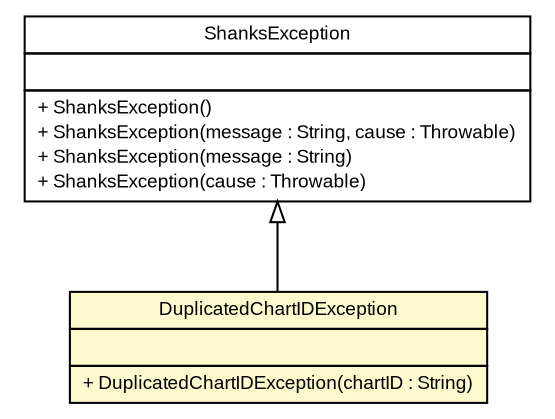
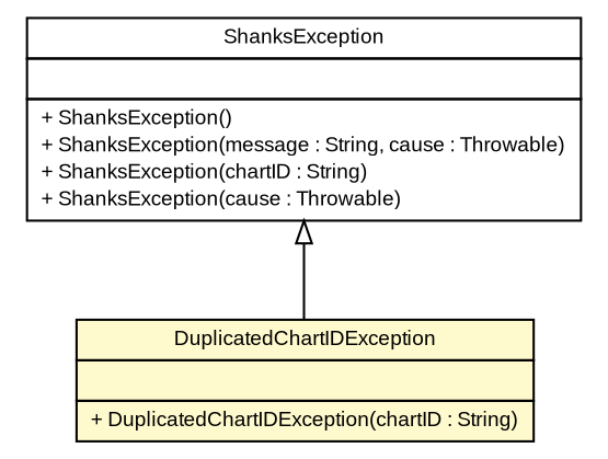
  digraph {
    nodesep=0.25
    ranksep=0.5
    node [fontcolor=black fontname=arial fontsize=9.0 shape=plaintext]
-   n1 [label=<<table title="es.upm.dit.gsi.shanks.exception.ShanksException" border="0" cellborder="1" cellspacing="0" cellpadding="2" port="p" href="../../../../exception/ShanksException.html"> 		<tr><td><table border="0" cellspacing="0" cellpadding="1"> <tr><td align="center" balign="center"> ShanksException </td></tr> 		</table></td></tr> 		<tr><td><table border="0" cellspacing="0" cellpadding="1"> <tr><td align="left" balign="left">  </td></tr> 		</table></td></tr> 		<tr><td><table border="0" cellspacing="0" cellpadding="1"> <tr><td align="left" balign="left"> + ShanksException() </td></tr> <tr><td align="left" balign="left"> + ShanksException(message : String, cause : Throwable) </td></tr> <tr><td align="left" balign="left"> + ShanksException(message : String) </td></tr> <tr><td align="left" balign="left"> + ShanksException(cause : Throwable) </td></tr> 		</table></td></tr> 		</table>>]
+   n1 [label=<<table title="es.upm.dit.gsi.shanks.exception.ShanksException" border="0" cellborder="1" cellspacing="0" cellpadding="2" port="p" href="../../../../exception/ShanksException.html"> 		<tr><td><table border="0" cellspacing="0" cellpadding="1"> <tr><td align="center" balign="center"> ShanksException </td></tr> 		</table></td></tr> 		<tr><td><table border="0" cellspacing="0" cellpadding="1"> <tr><td align="left" balign="left">  </td></tr> 		</table></td></tr> 		<tr><td><table border="0" cellspacing="0" cellpadding="1"> <tr><td align="left" balign="left"> + ShanksException() </td></tr> <tr><td align="left" balign="left"> + ShanksException(message : String, cause : Throwable) </td></tr> <tr><td align="left" balign="left"> + ShanksException(chartID : String) </td></tr> <tr><td align="left" balign="left"> + ShanksException(cause : Throwable) </td></tr> 		</table></td></tr> 		</table>>]
    n2 [label=<<table title="es.upm.dit.gsi.shanks.model.scenario.portrayal.exception.DuplicatedChartIDException" border="0" cellborder="1" cellspacing="0" cellpadding="2" port="p" bgcolor="lemonChiffon" href="./DuplicatedChartIDException.html"> 		<tr><td><table border="0" cellspacing="0" cellpadding="1"> <tr><td align="center" balign="center"> DuplicatedChartIDException </td></tr> 		</table></td></tr> 		<tr><td><table border="0" cellspacing="0" cellpadding="1"> <tr><td align="left" balign="left">  </td></tr> 		</table></td></tr> 		<tr><td><table border="0" cellspacing="0" cellpadding="1"> <tr><td align="left" balign="left"> + DuplicatedChartIDException(chartID : String) </td></tr> 		</table></td></tr> 		</table>>]
    n1 -> n2 [arrowtail=empty dir=back fontname=arial fontsize=10 headport=p labelfontname=arial labelfontsize=10 tailport=p]
  }
